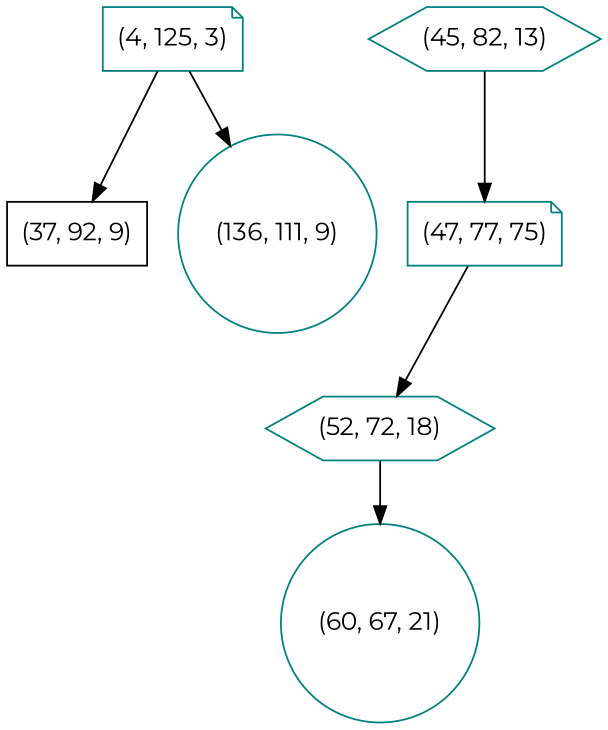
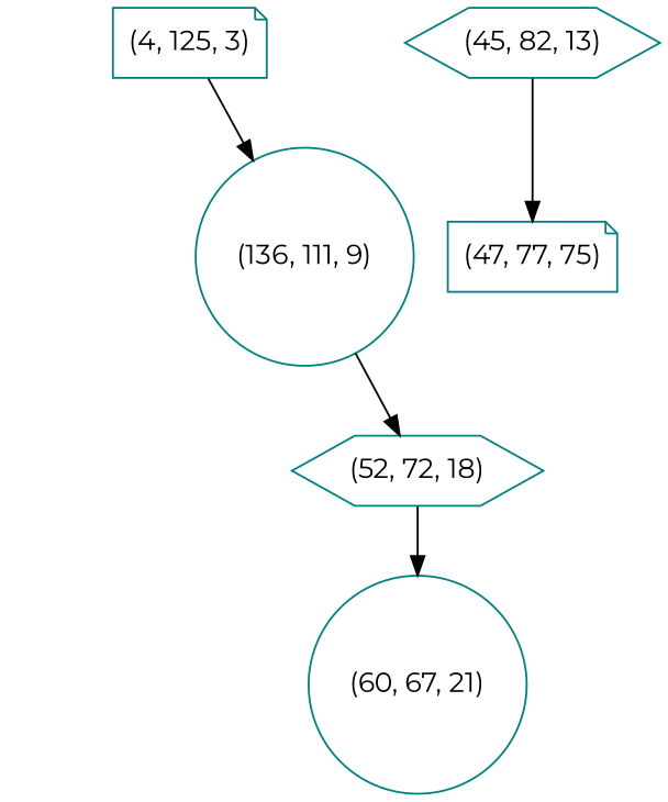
  digraph {
    fontname=Montserrat
    node [color=teal fontname=Montserrat shape=note]
    edge [fontname=Montserrat]
-   "(37, 92, 9)" [color=black shape=box]
    "(4, 125, 3)"
    n3 [label="(136, 111, 9)" shape=circle]
    "(45, 82, 13)" [shape=hexagon]
    n5 [label="(47, 77, 75)"]
    "(52, 72, 18)" [shape=hexagon]
    "(60, 67, 21)" [shape=circle]
-   "(4, 125, 3)" -> "(37, 92, 9)"
    "(4, 125, 3)" -> n3
    "(45, 82, 13)" -> n5
-   n5 -> "(52, 72, 18)"
+   n3 -> "(52, 72, 18)"
    "(52, 72, 18)" -> "(60, 67, 21)"
  }
